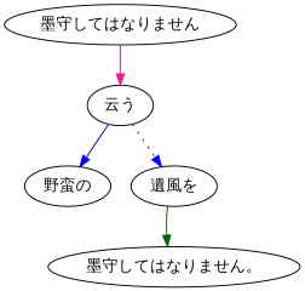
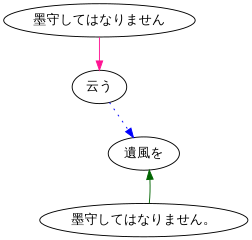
  digraph {
    fontname=Merriweather
    node [fontname=Merriweather]
    edge [color=blue fontname=Merriweather style=solid]
    n1 [label="墨守してはなりません"]
    n2 [label="云う"]
-   n3 [label="野蛮の"]
    n4 [label="遺風を"]
    n5 [label="墨守してはなりません。"]
    n1 -> n2 [color=deeppink]
-   n2 -> n3
    n2 -> n4 [style=dotted]
-   n4 -> n5 [color=darkgreen]
+   n5 -> n4 [color=darkgreen]
  }
